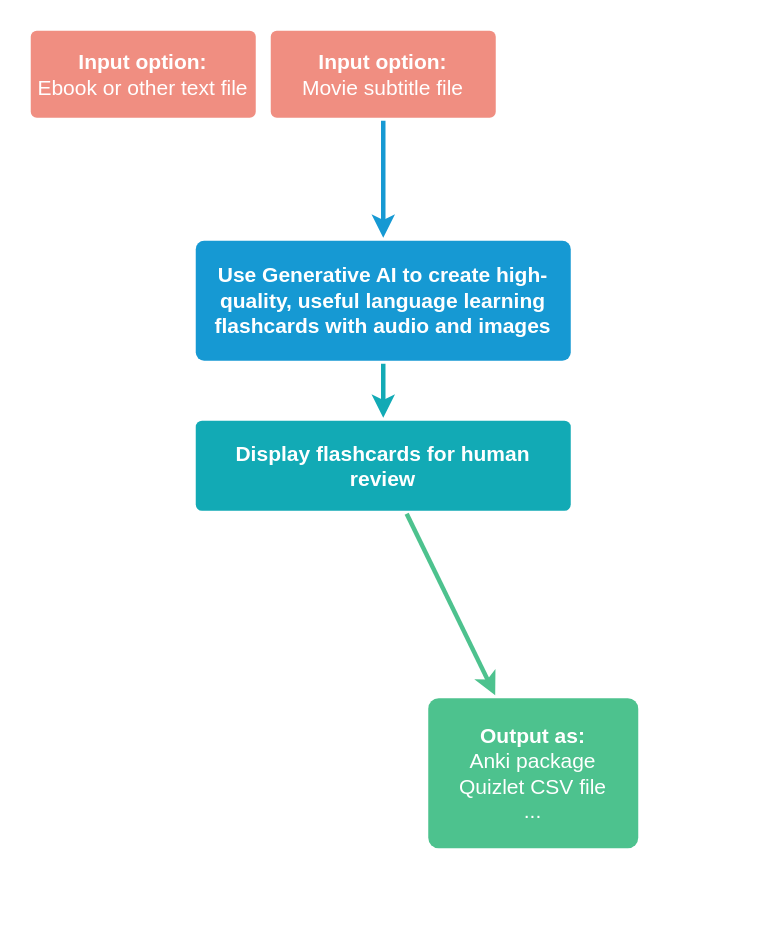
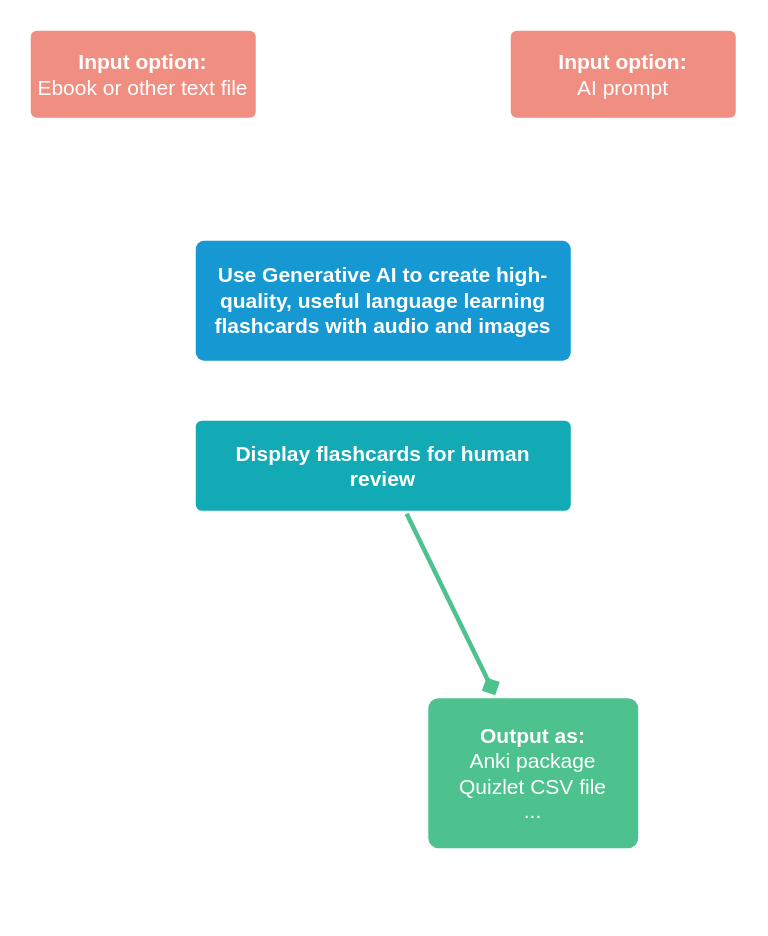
  <mxCell id="0" />
  <mxCell id="1" parent="0" />
- <mxCell id="2" value="&lt;b&gt;Input option:&lt;/b&gt;&lt;div&gt;Movie subtitle file&lt;/div&gt;" style="rounded=1;whiteSpace=wrap;html=1;shadow=0;labelBackgroundColor=none;strokeColor=none;strokeWidth=3;fillColor=#F08E81;fontFamily=Helvetica;fontSize=14;fontColor=#FFFFFF;align=center;spacing=5;fontStyle=0;arcSize=7;perimeterSpacing=2;" parent="1" vertex="1"><mxGeometry x="180" y="20" width="150" height="58" as="geometry" /></mxCell>
  <mxCell id="3" value="&lt;div&gt;&lt;b&gt;Input option:&lt;/b&gt;&lt;/div&gt;&lt;div&gt;&lt;span style=&quot;background-color: initial;&quot;&gt;Ebook or other text file&lt;/span&gt;&lt;/div&gt;" style="rounded=1;whiteSpace=wrap;html=1;shadow=0;labelBackgroundColor=none;strokeColor=none;strokeWidth=3;fillColor=#f08e81;fontFamily=Helvetica;fontSize=14;fontColor=#FFFFFF;align=center;spacing=5;fontStyle=0;arcSize=7;perimeterSpacing=2;" parent="1" vertex="1"><mxGeometry x="20" y="20" width="150" height="58" as="geometry" /></mxCell>
  <mxCell id="4" value="Use Generative AI to create high-quality, useful language learning flashcards with audio and images" style="rounded=1;whiteSpace=wrap;html=1;shadow=0;labelBackgroundColor=none;strokeColor=none;strokeWidth=3;fillColor=#1699d3;fontFamily=Helvetica;fontSize=14;fontColor=#FFFFFF;align=center;spacing=5;fontStyle=1;arcSize=7;perimeterSpacing=2;" parent="1" vertex="1"><mxGeometry x="130" y="160" width="250" height="80" as="geometry" /></mxCell>
  <mxCell id="5" value="&lt;b&gt;Output as:&lt;/b&gt;&lt;div&gt;Anki package&lt;/div&gt;&lt;div&gt;Quizlet CSV file&lt;/div&gt;&lt;div&gt;...&lt;/div&gt;" style="rounded=1;whiteSpace=wrap;html=1;shadow=0;labelBackgroundColor=none;strokeColor=none;strokeWidth=3;fillColor=#4DC28E;fontFamily=Helvetica;fontSize=14;fontColor=#FFFFFF;align=center;spacing=5;fontStyle=0;arcSize=7;perimeterSpacing=2;" parent="1" vertex="1"><mxGeometry x="285" y="465" width="140" height="100" as="geometry" /></mxCell>
- <mxCell id="6" value="" style="edgeStyle=none;rounded=1;jumpStyle=none;html=1;shadow=0;labelBackgroundColor=none;startArrow=none;startFill=0;jettySize=auto;orthogonalLoop=1;strokeColor=#4DC28E;strokeWidth=3;fontFamily=Helvetica;fontSize=14;fontColor=#FFFFFF;spacing=5;fontStyle=1;fillColor=#b0e3e6;" parent="1" source="10" target="5" edge="1"><mxGeometry relative="1" as="geometry"><mxPoint x="214.071" y="480" as="sourcePoint" /></mxGeometry></mxCell>
+ <mxCell id="6" value="" style="edgeStyle=none;rounded=1;jumpStyle=none;html=1;shadow=0;labelBackgroundColor=none;startArrow=none;startFill=0;jettySize=auto;orthogonalLoop=1;strokeColor=#4DC28E;strokeWidth=3;fontFamily=Helvetica;fontSize=14;fontColor=#FFFFFF;spacing=5;fontStyle=1;fillColor=#b0e3e6;endArrow=diamond;" parent="1" source="10" target="5" edge="1"><mxGeometry relative="1" as="geometry"><mxPoint x="214.071" y="480" as="sourcePoint" /></mxGeometry></mxCell>
+ <mxCell id="7" value="&lt;div&gt;&lt;b style=&quot;background-color: initial;&quot;&gt;Input option:&lt;/b&gt;&lt;/div&gt;&lt;div&gt;AI prompt&lt;/div&gt;" style="rounded=1;whiteSpace=wrap;html=1;shadow=0;labelBackgroundColor=none;strokeColor=none;strokeWidth=3;fillColor=#f08e81;fontFamily=Helvetica;fontSize=14;fontColor=#FFFFFF;align=center;spacing=5;fontStyle=0;arcSize=7;perimeterSpacing=2;" parent="1" vertex="1"><mxGeometry x="340" y="20" width="150" height="58" as="geometry" /></mxCell>
  <mxCell id="8" value="" style="edgeStyle=none;rounded=1;jumpStyle=none;html=1;shadow=0;labelBackgroundColor=none;startArrow=none;startFill=0;jettySize=auto;orthogonalLoop=1;strokeColor=#12AAB5;strokeWidth=3;fontFamily=Helvetica;fontSize=14;fontColor=#FFFFFF;spacing=5;fontStyle=1;fillColor=#b0e3e6;" parent="1" edge="1"><mxGeometry relative="1" as="geometry"><mxPoint x="253.413" y="512" as="sourcePoint" /></mxGeometry></mxCell>
  <mxCell id="9" value="" style="edgeStyle=none;rounded=1;jumpStyle=none;html=1;shadow=0;labelBackgroundColor=none;startArrow=none;startFill=0;jettySize=auto;orthogonalLoop=1;strokeColor=#3D9970;strokeWidth=3;fontFamily=Helvetica;fontSize=14;fontColor=#FFFFFF;spacing=5;fontStyle=1;fillColor=#b0e3e6;" parent="1" edge="1"><mxGeometry relative="1" as="geometry"><mxPoint x="254.7" y="602" as="sourcePoint" /></mxGeometry></mxCell>
  <mxCell id="10" value="Display flashcards for human review" style="rounded=1;whiteSpace=wrap;html=1;shadow=0;labelBackgroundColor=none;strokeColor=none;strokeWidth=3;fillColor=#12aab5;fontFamily=Helvetica;fontSize=14;fontColor=#FFFFFF;align=center;spacing=5;fontStyle=1;arcSize=7;perimeterSpacing=2;" parent="1" vertex="1"><mxGeometry x="130" y="280" width="250" height="60" as="geometry" /></mxCell>
- <mxCell id="11" value="" style="edgeStyle=none;rounded=1;jumpStyle=none;html=1;shadow=0;labelBackgroundColor=none;startArrow=none;startFill=0;jettySize=auto;orthogonalLoop=1;strokeColor=#12AAB5;strokeWidth=3;fontFamily=Helvetica;fontSize=14;fontColor=#FFFFFF;spacing=5;fontStyle=1;fillColor=#b0e3e6;" parent="1" source="4" target="10" edge="1"><mxGeometry relative="1" as="geometry"><mxPoint x="253" y="512" as="sourcePoint" /><mxPoint x="254" y="538" as="targetPoint" /></mxGeometry></mxCell>
- <mxCell id="12" value="" style="edgeStyle=none;rounded=0;jumpStyle=none;html=1;shadow=0;labelBackgroundColor=none;startArrow=none;startFill=0;endArrow=classic;endFill=1;jettySize=auto;orthogonalLoop=1;strokeColor=#1699D3;strokeWidth=3;fontFamily=Helvetica;fontSize=14;fontColor=#FFFFFF;spacing=5;" parent="1" source="2" target="4" edge="1"><mxGeometry relative="1" as="geometry"><mxPoint x="255.5" y="100" as="sourcePoint" /><mxPoint x="254.5" y="126" as="targetPoint" /></mxGeometry></mxCell>
